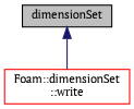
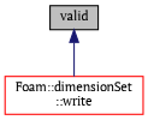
  digraph {
    rankdir=TB
    fontname="PT Serif"
    node [fontname="PT Serif" fontsize=10 shape=record]
-   n1 [color=black fillcolor=grey75 fontcolor=black height=0.2 label=dimensionSet style=filled width=0.4]
+   n1 [color=black fillcolor=grey75 fontcolor=black height=0.2 label=valid style=filled width=0.4]
    n2 [color=red height=0.2 label="Foam::dimensionSet\l::write" width=0.4]
    n1 -> n2 [color=midnightblue dir=back fontname="PT Serif" fontsize=10 labelfontname=Helvetica labelfontsize=10 style=solid]
  }
